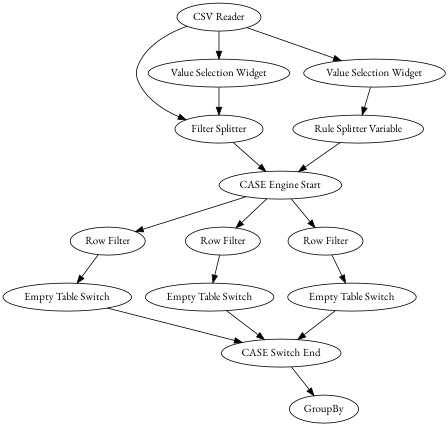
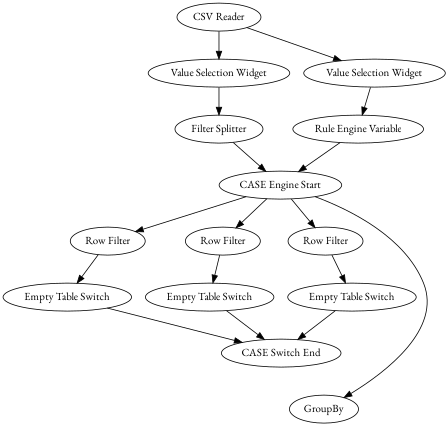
  digraph {
    fontname="EB Garamond"
    rankdir=TB
    node [fontname="EB Garamond"]
    edge [fontname="EB Garamond"]
    n1 [label="CSV Reader"]
    n2 [label="Filter Splitter"]
    n3 [label="Value Selection Widget"]
    n4 [label="Value Selection Widget"]
    n5 [label="CASE Engine Start"]
-   n6 [label="Rule Splitter Variable"]
+   n6 [label="Rule Engine Variable"]
    n7 [label="Row Filter"]
    n8 [label="Row Filter"]
    n9 [label="Row Filter"]
    n10 [label="Empty Table Switch"]
    n11 [label="CASE Switch End"]
    n12 [label="Empty Table Switch"]
    n13 [label="Empty Table Switch"]
    n14 [label=GroupBy]
-   n1 -> n2
    n1 -> n3
    n1 -> n4
    n2 -> n5
    n3 -> n6
    n4 -> n2
    n5 -> n7
    n5 -> n8
    n5 -> n9
    n6 -> n5
    n7 -> n10
    n8 -> n12
    n9 -> n13
    n10 -> n11
-   n11 -> n14
+   n5 -> n14
    n12 -> n11
    n13 -> n11
  }
